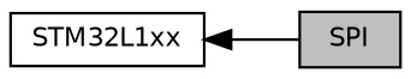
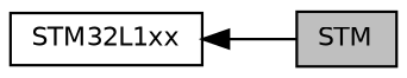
  digraph {
    rankdir=LR
    node [color=black fontname=Helvetica fontsize=10 shape=record style=filled]
-   n1 [fillcolor=grey75 fontcolor=black height=0.2 label=SPI width=0.4]
+   n1 [fillcolor=grey75 fontcolor=black height=0.2 label=STM width=0.4]
    n2 [fillcolor=white height=0.2 label=STM32L1xx width=0.4]
    n2 -> n1 [dir=back fontname=Helvetica fontsize=10 labelfontname=Helvetica labelfontsize=10 shape=plaintext style=solid]
  }
